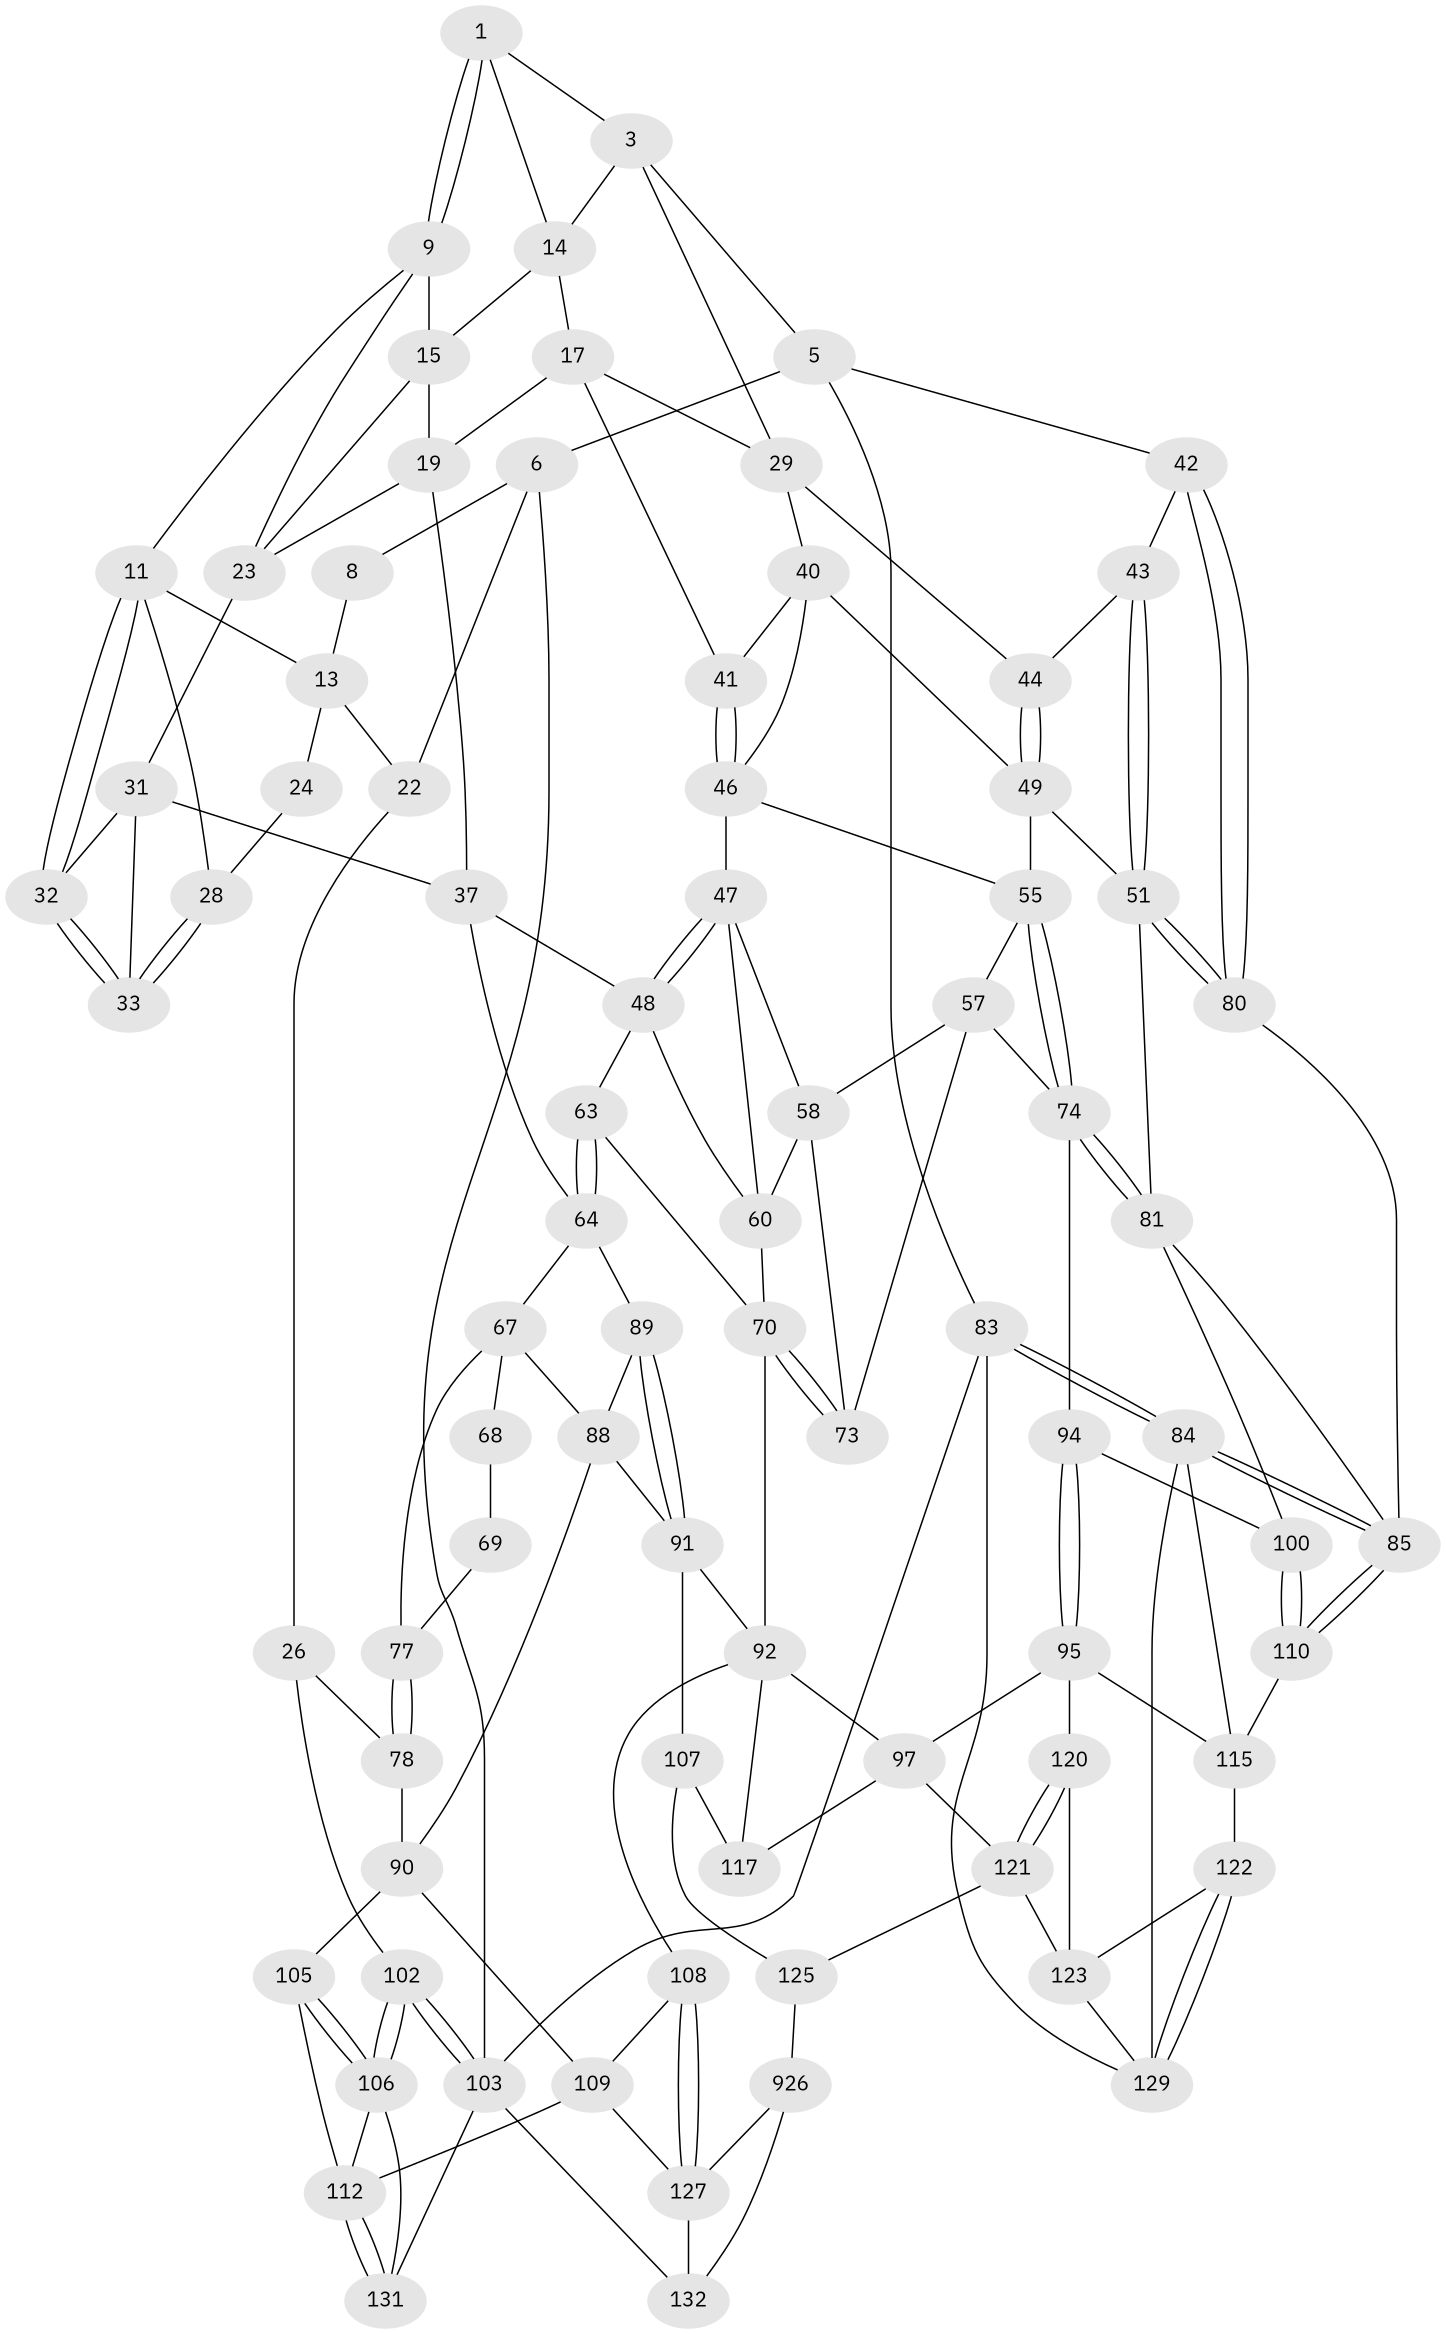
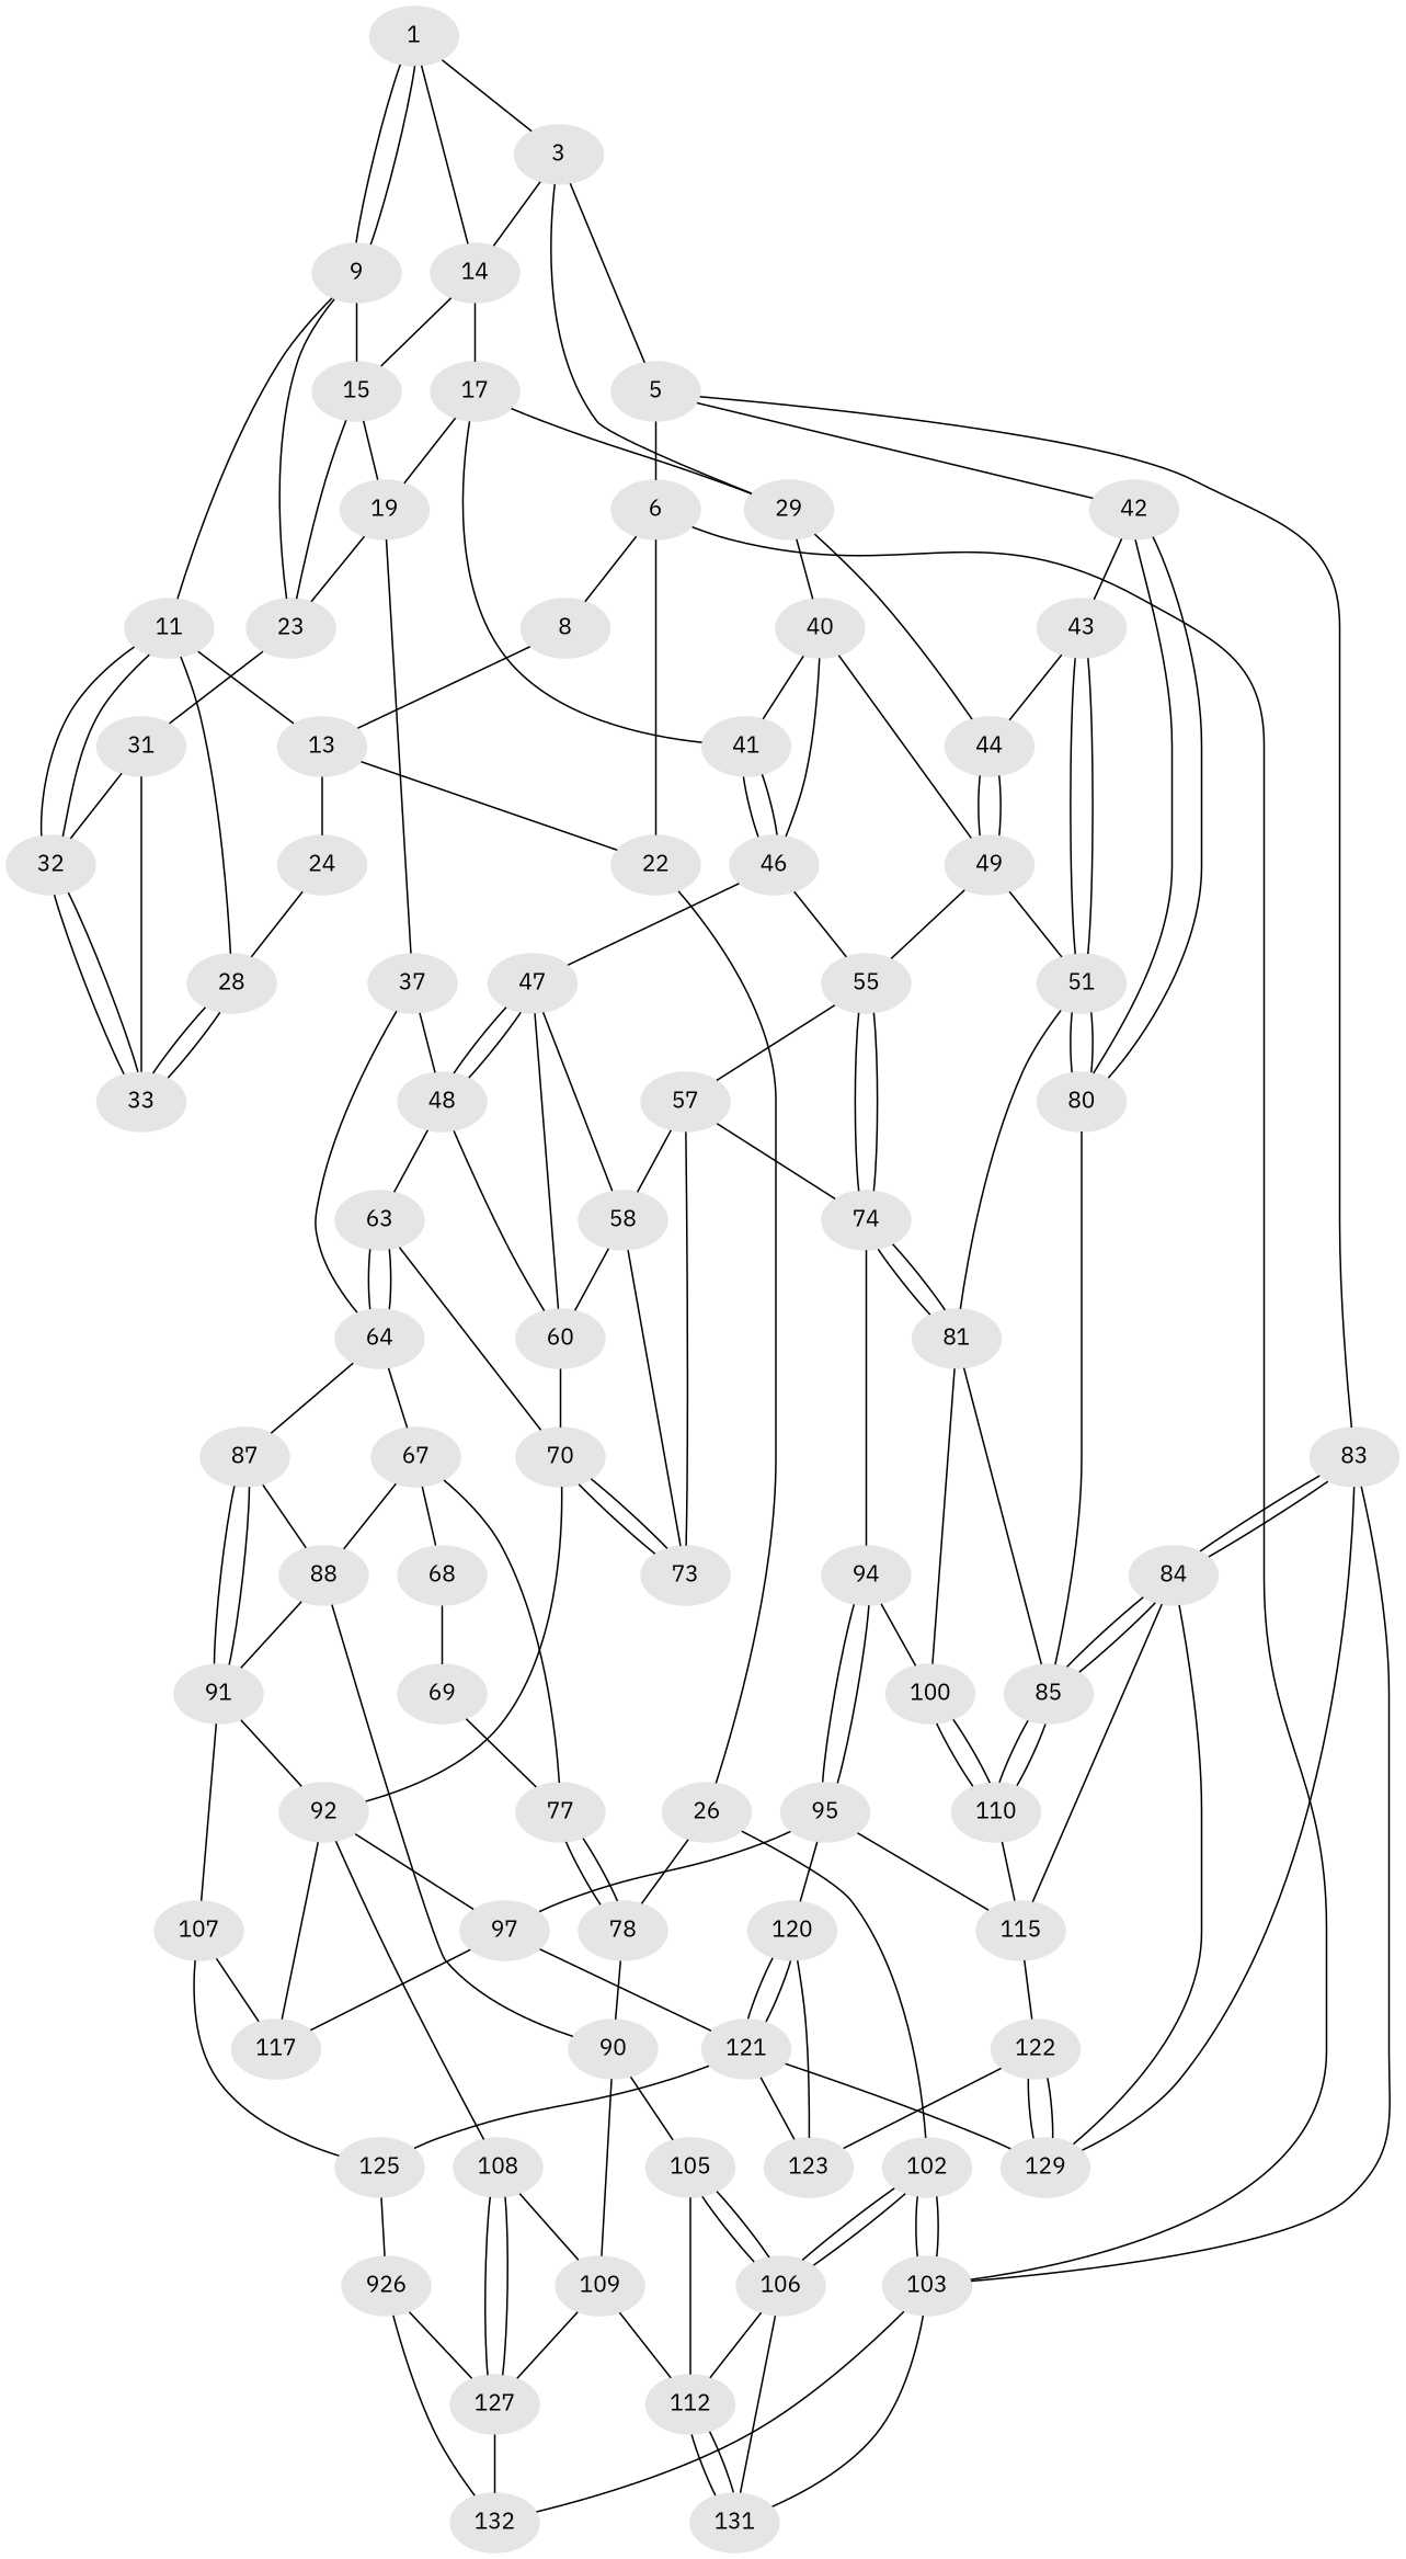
  graph {
    fontname="IBM Plex Sans"
    node [color=gray90 fontname="IBM Plex Sans" style=filled]
    edge [fontname="IBM Plex Sans"]
    1 [super="+2"]
    3 [super="+4"]
    9 [super="+10"]
    14 [super="+16"]
    5
    29 [super="+39"]
    11 [super="+12"]
    15 [super="+20"]
    23 [super="+30"]
    17 [super="+18"]
    6 [super="+7"]
    42
    83
    40 [super="+50"]
    44
    8
    22 [super="+27"]
    103 [super="+133"]
    43
    80
    84 [super="+124"]
    129 [super="+136"]
    13 [super="+21"]
    26 [super="+79"]
    131
    132
    24 [super="+25"]
    28
    32
    19 [super="+34"]
    31 [super="+35"]
    33 [super="+36"]
    41
    37 [super="+38"]
    46 [super="+54"]
    48 [super="+62"]
    64 [super="+65"]
    78
    102
    90 [super="+104"]
    106 [super="+128"]
    49 [super="+53"]
    60 [super="+61"]
    63
    67 [super="+82"]
-   87 [label=89]
+   87
    47 [super="+59"]
    55 [super="+56"]
    51 [super="+52"]
    85 [super="+86"]
    81 [super="+99"]
    69 [super="+76"]
    77
    58 [super="+66"]
    57 [super="+72"]
    74 [super="+75"]
    73
    70 [super="+71"]
    100 [super="+101"]
    94
    92 [super="+98"]
    68
    88 [super="+89"]
    91 [super="+93"]
    97 [super="+119"]
    117
    108
    95 [super="+96"]
    105
    109 [super="+111"]
    110 [super="+114"]
    115 [super="+116"]
    122
    107 [super="+118"]
    112 [super="+113"]
    127 [super="+130"]
    125 [super="+135"]
    121 [super="+134"]
    120
    123 [super="+137"]
    n81 [label=926 super="+138"]
    1 -- 3
    1 -- 9
    1 -- 9
    1 -- 14
    3 -- 14
    3 -- 5
    3 -- 29
    9 -- 11
    9 -- 15
    9 -- 23
    14 -- 15
    14 -- 17
    5 -- 6
    5 -- 42
    5 -- 83
    29 -- 40
    29 -- 44
    11 -- 13
    11 -- 28
    11 -- 32
    11 -- 32
    15 -- 23
    15 -- 19
    23 -- 31
    17 -- 29
    17 -- 19
    17 -- 41
    6 -- 8
    6 -- 22 [weight=2]
    6 -- 103
    42 -- 43
    42 -- 80
    42 -- 80
    83 -- 103
    83 -- 84
    83 -- 84
    83 -- 129
    40 -- 41
    40 -- 46
    40 -- 49
    44 -- 49
    44 -- 49
    8 -- 13
    22 -- 26
    103 -- 131
    103 -- 132
    43 -- 44
    43 -- 51
    43 -- 51
    80 -- 85
    84 -- 129
    84 -- 85
    84 -- 85
    84 -- 115
    13 -- 22
    13 -- 24
    26 -- 78
    26 -- 102
    24 -- 28
    28 -- 33
    28 -- 33
    32 -- 33
    32 -- 33
    19 -- 23
    19 -- 37
    31 -- 32
    31 -- 33
-   31 -- 37
    41 -- 46
    41 -- 46
    37 -- 48
    37 -- 64
    46 -- 47
    46 -- 55
    48 -- 60
    48 -- 63
    64 -- 67
    64 -- 87
    78 -- 90
    102 -- 103
    102 -- 103
    102 -- 106
    102 -- 106
    90 -- 105
    90 -- 109
    106 -- 131
    106 -- 112
    49 -- 55
    49 -- 51
    60 -- 70
    63 -- 64
    63 -- 64
    63 -- 70
    67 -- 77
    67 -- 68
    67 -- 88
    87 -- 88
    87 -- 91
    87 -- 91
    47 -- 48
    47 -- 48
    47 -- 60
    47 -- 58
    55 -- 57
    55 -- 74
    55 -- 74
    51 -- 80
    51 -- 80
    51 -- 81
    85 -- 110
    85 -- 110
    81 -- 85
    81 -- 100
    69 -- 77
    77 -- 78
    77 -- 78
    58 -- 60
    58 -- 73
    57 -- 58
    57 -- 74
    57 -- 73
    74 -- 81
    74 -- 81
    74 -- 94
    70 -- 73
    70 -- 73
    70 -- 92
    100 -- 110 [weight=2]
    100 -- 110
    94 -- 100
    94 -- 95
    94 -- 95
    92 -- 97
    92 -- 117
    92 -- 108
    68 -- 69 [weight=2]
    88 -- 90
    88 -- 91
    91 -- 92
    91 -- 107
    97 -- 117
    97 -- 121
    108 -- 109
    108 -- 127
    108 -- 127
    95 -- 97
    95 -- 115
    95 -- 120
    105 -- 106
    105 -- 106
    105 -- 112
    109 -- 112
    109 -- 127
    110 -- 115
    115 -- 122
    122 -- 129
    122 -- 129
    122 -- 123
    107 -- 117
    107 -- 125
    112 -- 131
    112 -- 131
    127 -- 132
    125 -- n81 [weight=2]
    121 -- 125
    121 -- 123
    120 -- 121
    120 -- 121
    120 -- 123
-   123 -- 129
+   121 -- 129
    n81 -- 132
    n81 -- 127
  }
